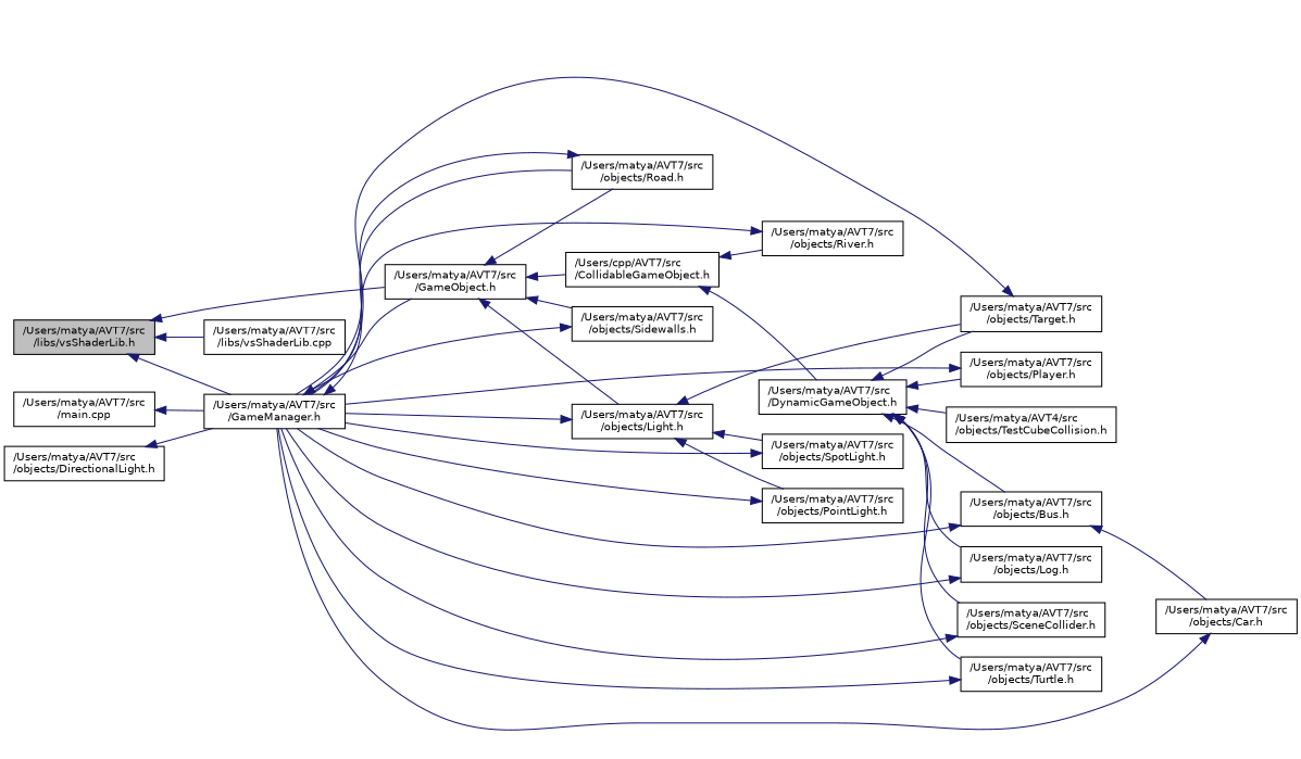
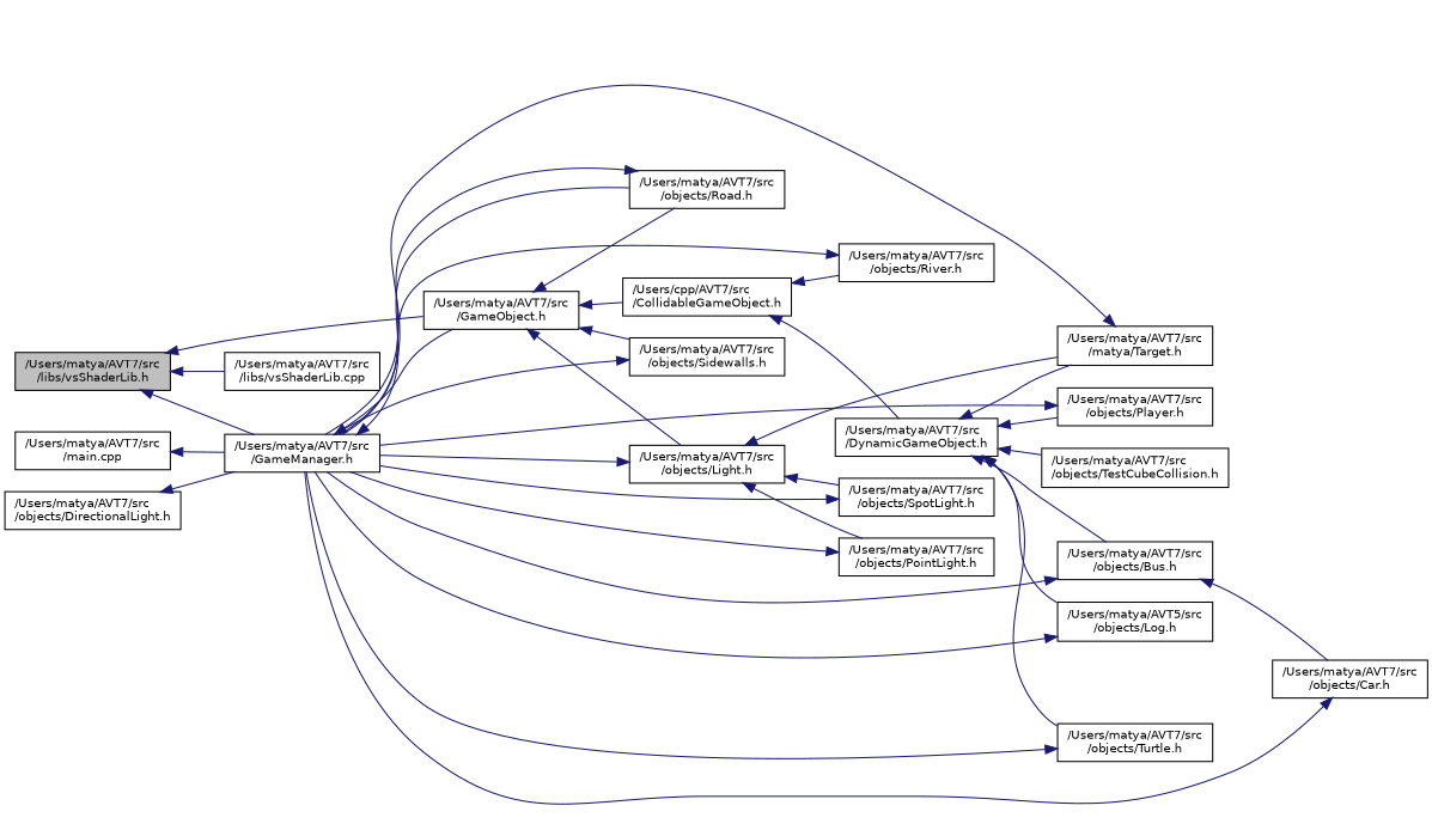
  digraph {
    rankdir=LR
    node [color=black fillcolor=white fontname=Helvetica fontsize=10 shape=record style=filled]
    edge [color=midnightblue dir=back fontname=Helvetica fontsize=10 labelfontname=Helvetica labelfontsize=10 style=solid]
    n1 [fillcolor=grey75 fontcolor=black height=0.2 label="/Users/matya/AVT7/src\l/libs/vsShaderLib.h" width=0.4]
    n2 [height=0.2 label="/Users/matya/AVT7/src\l/GameManager.h" width=0.4]
    n3 [height=0.2 label="/Users/matya/AVT7/src\l/GameObject.h" width=0.4]
    n4 [height=0.2 label="/Users/matya/AVT7/src\l/libs/vsShaderLib.cpp" width=0.4]
    n5 [height=0.2 label="/Users/matya/AVT7/src\l/objects/Road.h" width=0.4]
    n6 [height=0.2 label="/Users/cpp/AVT7/src\l/CollidableGameObject.h" width=0.4]
    n7 [height=0.2 label="/Users/matya/AVT7/src\l/objects/Light.h" width=0.4]
    n8 [height=0.2 label="/Users/matya/AVT7/src\l/objects/Sidewalls.h" width=0.4]
    n9 [height=0.2 label="/Users/matya/AVT7/src\l/main.cpp" width=0.4]
    n10 [height=0.2 label="/Users/matya/AVT7/src\l/objects/River.h" width=0.4]
    n11 [height=0.2 label="/Users/matya/AVT7/src\l/DynamicGameObject.h" width=0.4]
-   n12 [height=0.2 label="/Users/matya/AVT7/src\l/objects/Target.h" width=0.4]
+   n12 [height=0.2 label="/Users/matya/AVT7/src\l/matya/Target.h" width=0.4]
    n13 [height=0.2 label="/Users/matya/AVT7/src\l/objects/SpotLight.h" width=0.4]
    n14 [height=0.2 label="/Users/matya/AVT7/src\l/objects/PointLight.h" width=0.4]
    n15 [height=0.2 label="/Users/matya/AVT7/src\l/objects/Player.h" width=0.4]
    n16 [height=0.2 label="/Users/matya/AVT7/src\l/objects/Bus.h" width=0.4]
-   n17 [height=0.2 label="/Users/matya/AVT7/src\l/objects/Log.h" width=0.4]
-   n18 [height=0.2 label="/Users/matya/AVT7/src\l/objects/SceneCollider.h" width=0.4]
+   n17 [height=0.2 label="/Users/matya/AVT5/src\l/objects/Log.h" width=0.4]
    n19 [height=0.2 label="/Users/matya/AVT7/src\l/objects/Turtle.h" width=0.4]
-   n20 [height=0.2 label="/Users/matya/AVT4/src\l/objects/TestCubeCollision.h" width=0.4]
+   n20 [height=0.2 label="/Users/matya/AVT7/src\l/objects/TestCubeCollision.h" width=0.4]
    n21 [height=0.2 label="/Users/matya/AVT7/src\l/objects/Car.h" width=0.4]
    n22 [height=0.2 label="/Users/matya/AVT7/src\l/objects/DirectionalLight.h" width=0.4]
    n1 -> n2
    n1 -> n3
    n1 -> n4
    n2 -> n3
    n2 -> n5
    n3 -> n5
    n3 -> n6
    n3 -> n7
    n3 -> n8
    n5 -> n2
    n6 -> n10
    n6 -> n11
    n7 -> n2
    n7 -> n12
    n7 -> n13
    n7 -> n14
    n8 -> n2
    n9 -> n2
    n10 -> n2
    n11 -> n12
    n11 -> n15
    n11 -> n16
    n11 -> n17
-   n11 -> n18
    n11 -> n19
    n11 -> n20
    n12 -> n2
    n13 -> n2
    n14 -> n2
    n15 -> n2
    n16 -> n2
    n16 -> n21
    n17 -> n2
-   n18 -> n2
    n19 -> n2
    n21 -> n2
    n22 -> n2
  }
